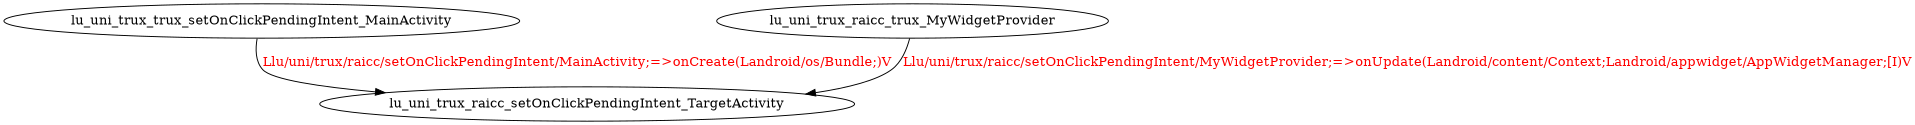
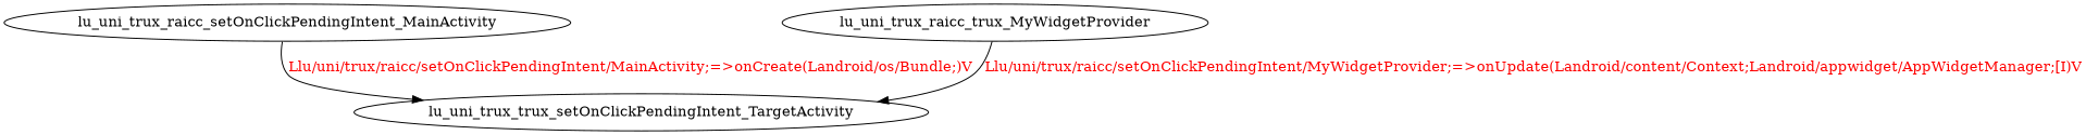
  digraph {
    edge [fontcolor=red]
-   lu_uni_trux_raicc_setOnClickPendingIntent_MainActivity [label=lu_uni_trux_trux_setOnClickPendingIntent_MainActivity]
-   lu_uni_trux_raicc_setOnClickPendingIntent_TargetActivity
+   lu_uni_trux_raicc_setOnClickPendingIntent_MainActivity
+   lu_uni_trux_raicc_setOnClickPendingIntent_TargetActivity [label=lu_uni_trux_trux_setOnClickPendingIntent_TargetActivity]
    n3 [label=lu_uni_trux_raicc_trux_MyWidgetProvider]
    lu_uni_trux_raicc_setOnClickPendingIntent_MainActivity -> lu_uni_trux_raicc_setOnClickPendingIntent_TargetActivity [label="Llu/uni/trux/raicc/setOnClickPendingIntent/MainActivity;=>onCreate(Landroid/os/Bundle;)V"]
    n3 -> lu_uni_trux_raicc_setOnClickPendingIntent_TargetActivity [label="Llu/uni/trux/raicc/setOnClickPendingIntent/MyWidgetProvider;=>onUpdate(Landroid/content/Context;Landroid/appwidget/AppWidgetManager;[I)V"]
  }
